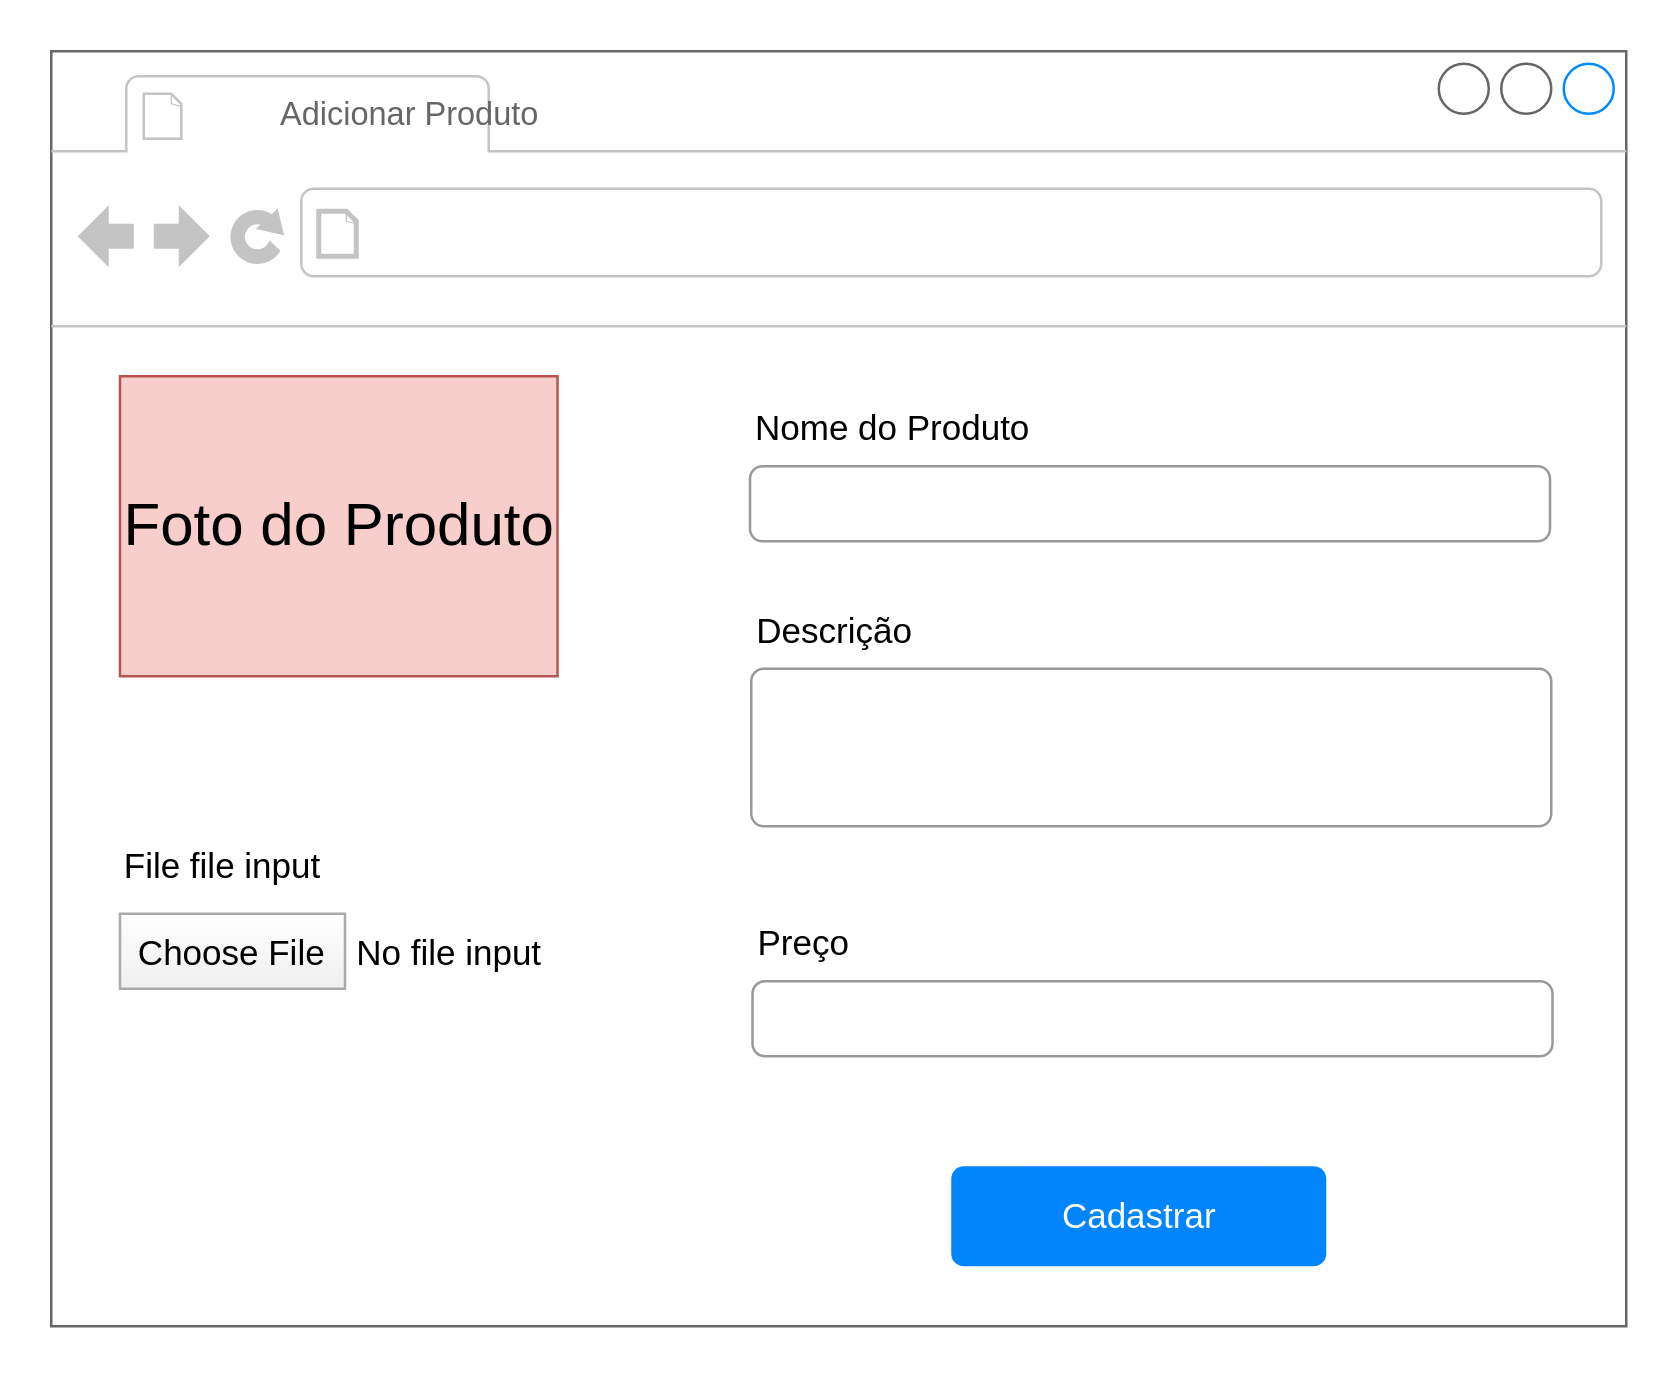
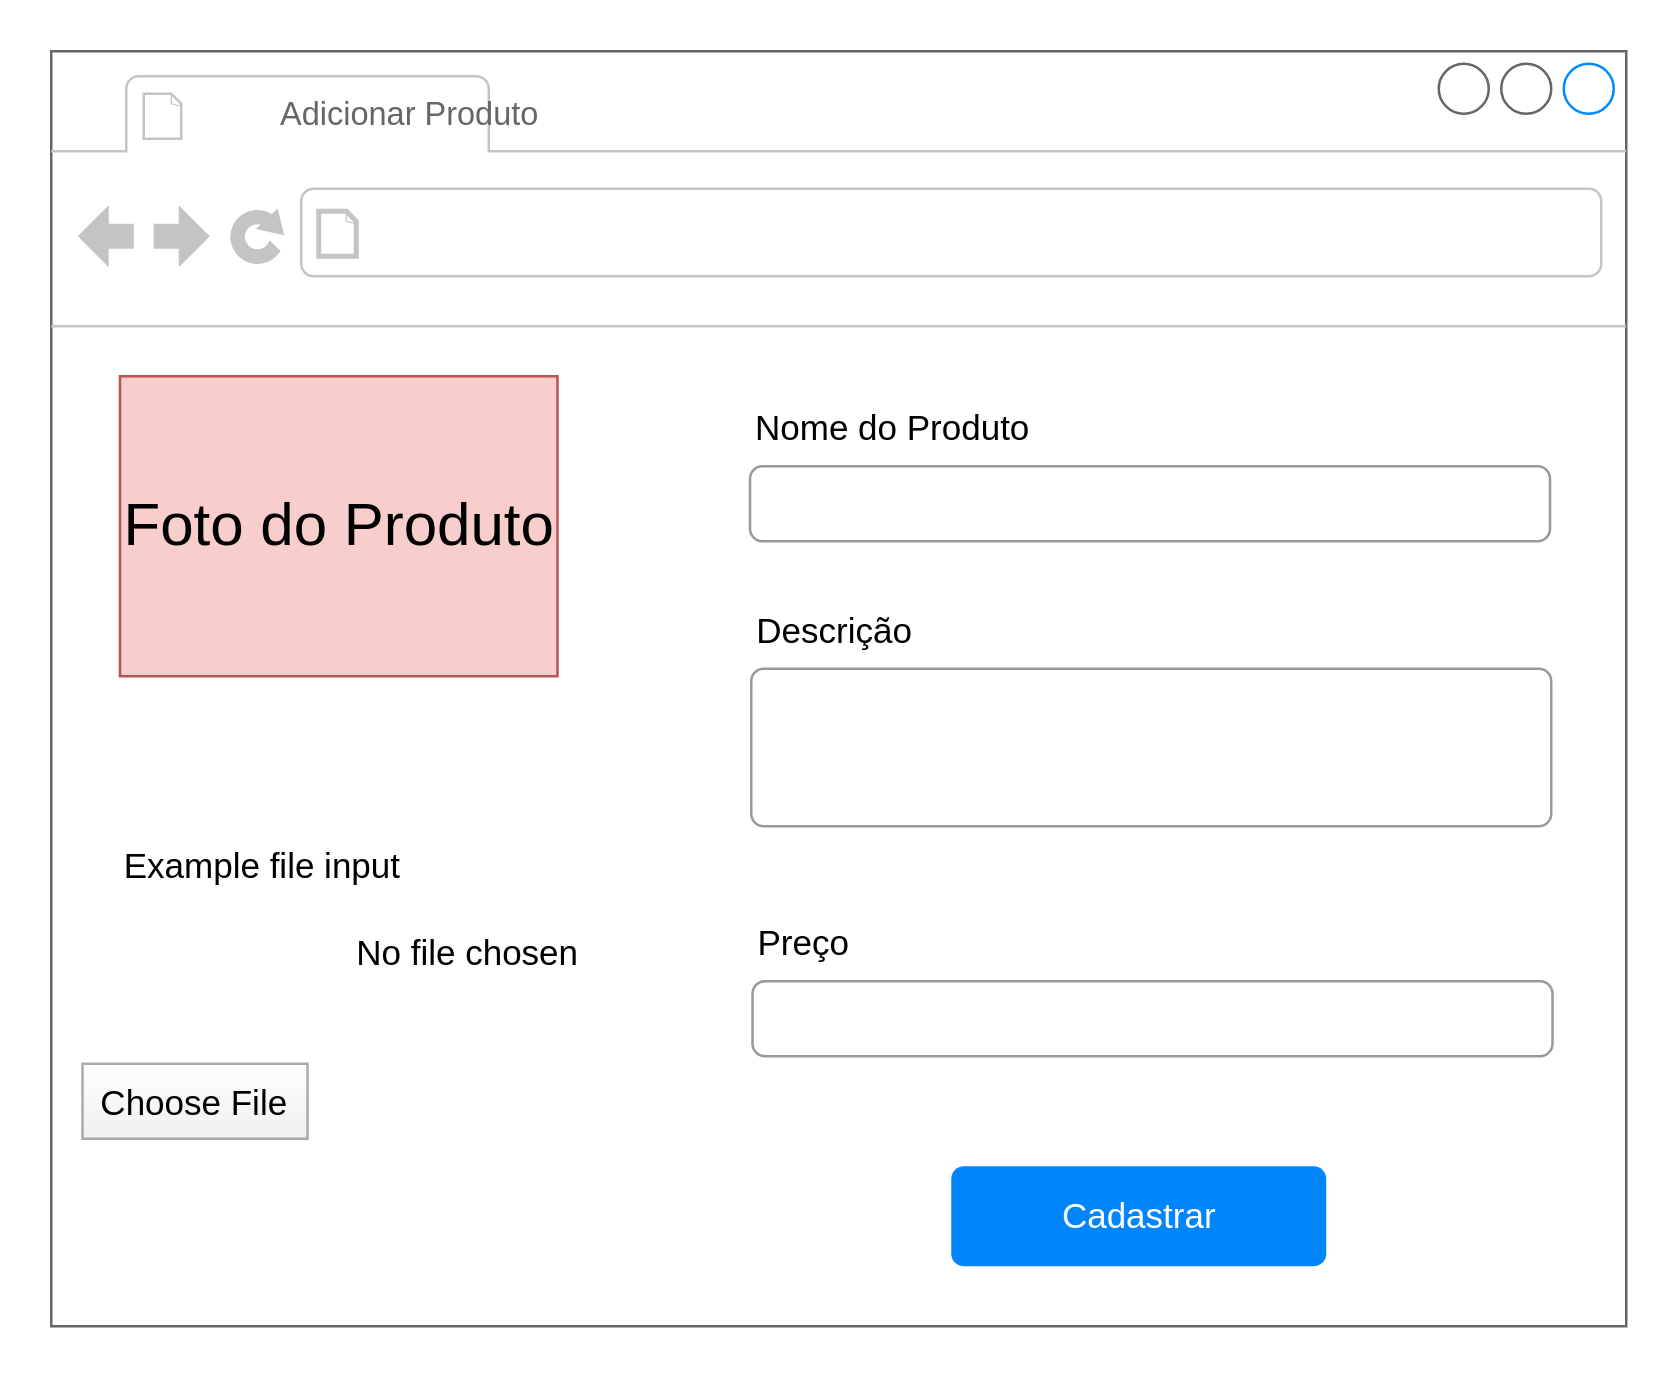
  <mxCell id="0" />
  <mxCell id="1" parent="0" />
  <mxCell id="2" value="" style="strokeWidth=1;shadow=0;dashed=0;align=center;html=1;shape=mxgraph.mockup.containers.browserWindow;rSize=0;strokeColor=#666666;strokeColor2=#008cff;strokeColor3=#c4c4c4;mainText=,;recursiveResize=0;" vertex="1" parent="1"><mxGeometry x="20" y="20" width="630" height="510" as="geometry" /></mxCell>
  <mxCell id="3" value="&lt;font style=&quot;font-size: 13px&quot;&gt;Adicionar Produto&lt;/font&gt;" style="strokeWidth=1;shadow=0;dashed=0;align=center;html=1;shape=mxgraph.mockup.containers.anchor;fontSize=17;fontColor=#666666;align=left;" vertex="1" parent="2"><mxGeometry x="90" y="12" width="110" height="26" as="geometry" /></mxCell>
  <mxCell id="4" value="&lt;font style=&quot;font-size: 24px&quot;&gt;Foto do Produto&lt;/font&gt;" style="whiteSpace=wrap;html=1;aspect=fixed;fillColor=#f8cecc;strokeColor=#b85450;" vertex="1" parent="2"><mxGeometry x="27.5" y="130" width="175" height="120" as="geometry" /></mxCell>
  <mxCell id="5" value="" style="shape=image;html=1;verticalAlign=top;verticalLabelPosition=bottom;labelBackgroundColor=#ffffff;imageAspect=0;aspect=fixed;image=https://cdn4.iconfinder.com/data/icons/multimedia-75/512/multimedia-16-128.png" vertex="1" parent="2"><mxGeometry x="210" y="277" width="28" height="28" as="geometry" /></mxCell>
- <mxCell id="6" value="File file input" style="fillColor=none;strokeColor=none;align=left;fontSize=14;" vertex="1" parent="2"><mxGeometry x="27.5" y="305" width="150" height="40" as="geometry" /></mxCell>
- <mxCell id="7" value="Choose File" style="fillColor=#FEFEFE;strokeColor=#AAAAAA;fontSize=14;gradientColor=#F0F0F0;" vertex="1" parent="2"><mxGeometry x="27.5" y="345" width="90" height="30" as="geometry" /></mxCell>
- <mxCell id="8" value="No file input" style="fillColor=none;strokeColor=none;align=left;fontSize=14;spacing=5;" vertex="1" parent="2"><mxGeometry x="117.5" y="345" width="102" height="30" as="geometry" /></mxCell>
+ <mxCell id="6" value="Example file input" style="fillColor=none;strokeColor=none;align=left;fontSize=14;" vertex="1" parent="2"><mxGeometry x="27.5" y="305" width="150" height="40" as="geometry" /></mxCell>
+ <mxCell id="7" value="Choose File" style="fillColor=#FEFEFE;strokeColor=#AAAAAA;fontSize=14;gradientColor=#F0F0F0;" vertex="1" parent="2"><mxGeometry x="12.5" y="405" width="90" height="30" as="geometry" /></mxCell>
+ <mxCell id="8" value="No file chosen" style="fillColor=none;strokeColor=none;align=left;fontSize=14;spacing=5;" vertex="1" parent="2"><mxGeometry x="117.5" y="345" width="102" height="30" as="geometry" /></mxCell>
  <mxCell id="9" value="Nome do Produto" style="fillColor=none;strokeColor=none;align=left;fontSize=14;" vertex="1" parent="2"><mxGeometry width="260" height="40" relative="1" as="geometry"><mxPoint x="280" y="130" as="offset" /></mxGeometry></mxCell>
  <mxCell id="10" value="" style="html=1;shadow=0;dashed=0;shape=mxgraph.bootstrap.rrect;rSize=5;fillColor=none;strokeColor=#999999;align=left;spacing=15;fontSize=14;fontColor=#6C767D;" vertex="1" parent="2"><mxGeometry width="320" height="30" relative="1" as="geometry"><mxPoint x="279.5" y="166" as="offset" /></mxGeometry></mxCell>
  <mxCell id="11" value="Cadastrar" style="html=1;shadow=0;dashed=0;shape=mxgraph.bootstrap.rrect;rSize=5;fillColor=#0085FC;strokeColor=none;align=center;fontSize=14;fontColor=#FFFFFF;" vertex="1" parent="2"><mxGeometry width="150" height="40" relative="1" as="geometry"><mxPoint x="360" y="446" as="offset" /></mxGeometry></mxCell>
  <mxCell id="12" value="Descrição" style="fillColor=none;strokeColor=none;align=left;fontSize=14;" vertex="1" parent="2"><mxGeometry x="280.5" y="211" width="260" height="40" as="geometry" /></mxCell>
  <mxCell id="13" value="" style="html=1;shadow=0;dashed=0;shape=mxgraph.bootstrap.rrect;rSize=5;fillColor=none;strokeColor=#999999;align=left;spacing=15;fontSize=14;fontColor=#6C767D;" vertex="1" parent="2"><mxGeometry x="280" y="247" width="320" height="63" as="geometry" /></mxCell>
  <mxCell id="14" value="Preço" style="fillColor=none;strokeColor=none;align=left;fontSize=14;" vertex="1" parent="2"><mxGeometry x="281" y="336" width="260" height="40" as="geometry" /></mxCell>
  <mxCell id="15" value="" style="html=1;shadow=0;dashed=0;shape=mxgraph.bootstrap.rrect;rSize=5;fillColor=none;strokeColor=#999999;align=left;spacing=15;fontSize=14;fontColor=#6C767D;" vertex="1" parent="2"><mxGeometry x="280.5" y="372" width="320" height="30" as="geometry" /></mxCell>
